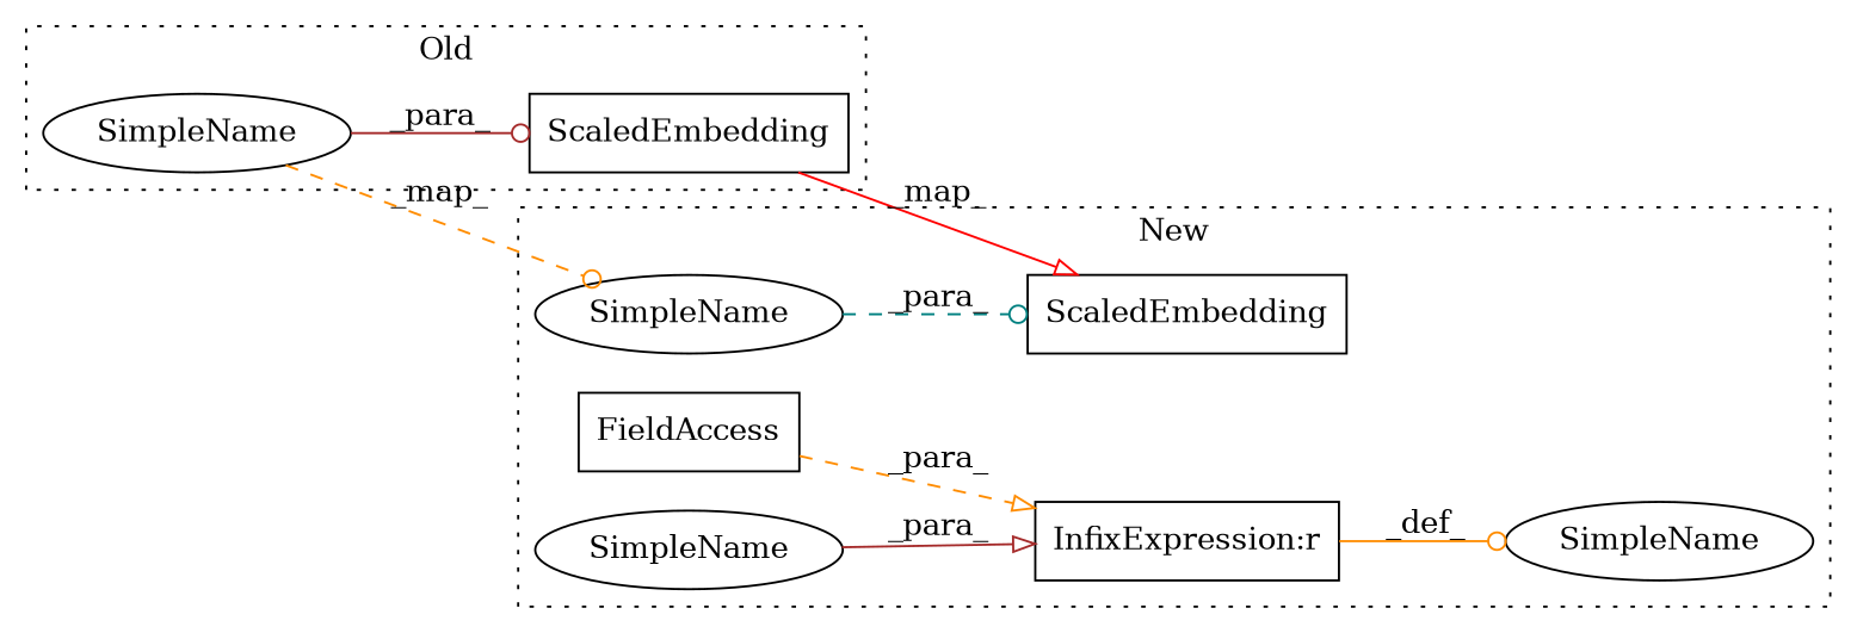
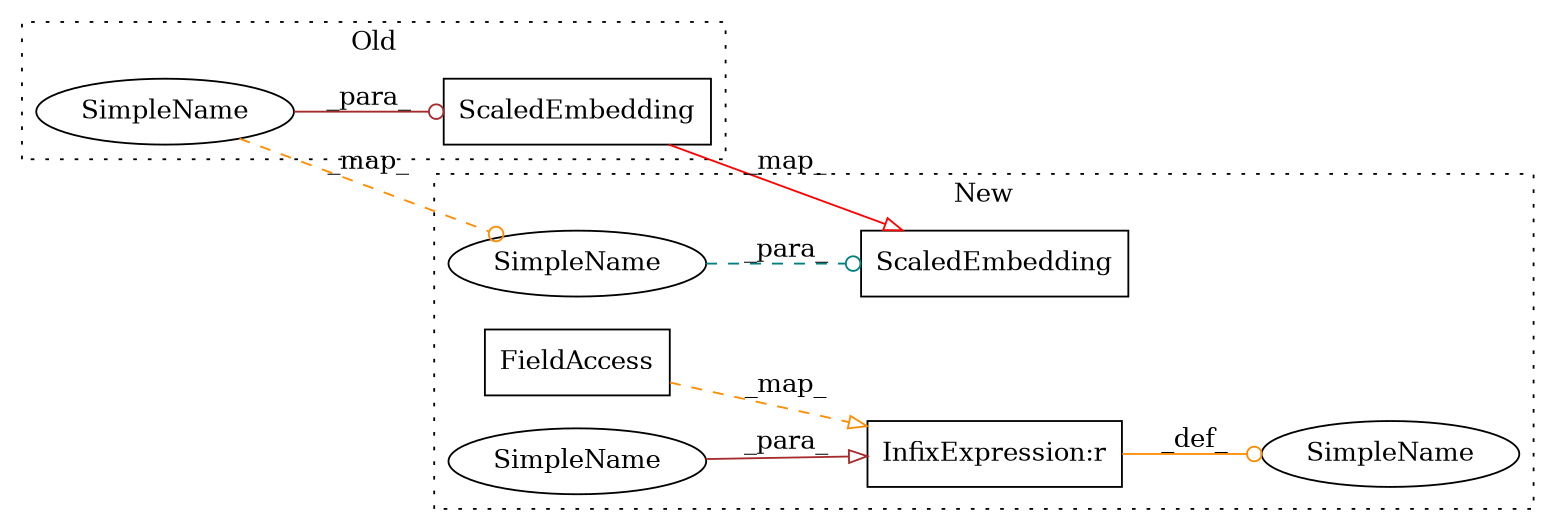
  digraph {
    rankdir=LR
    node [a=42 l="16,1" shape=box]
    edge [arrowhead=odot color=darkorange style=solid]
    n1 [a=32 label=ScaledEmbedding s="2220,2278"]
    n2 [l=11 label=SimpleName s=2267 shape=ellipse]
    n3 [a=32 label=ScaledEmbedding s="2436,2494"]
    n4 [label=SimpleName shape=ellipse l=""]
    n5 [a=27 l=4 label="InfixExpression:r" s=2334]
    n6 [a=22 l=20 label=FieldAccess s=2314]
    n7 [l=11 label=SimpleName s=2476 shape=ellipse]
    n8 [l=4 label=SimpleName s=2338 shape=ellipse]
    subgraph cluster_1 {
      label=Old
      style=dotted
      n1
      n2
    }
    subgraph cluster_2 {
      label=New
      style=dotted
      n3
      n4
      n5
      n6
      n7
      n8
    }
    n1 -> n3 [arrowhead=onormal color=red label=_map_]
    n2 -> n1 [color=brown label=_para_]
    n2 -> n7 [label=_map_ style=dashed]
    n5 -> n4 [label=_def_]
-   n6 -> n5 [arrowhead=onormal label=_para_ style=dashed]
+   n6 -> n5 [arrowhead=onormal label=_map_ style=dashed]
    n7 -> n3 [color=teal label=_para_ style=dashed]
    n8 -> n5 [arrowhead=onormal color=brown label=_para_]
  }
